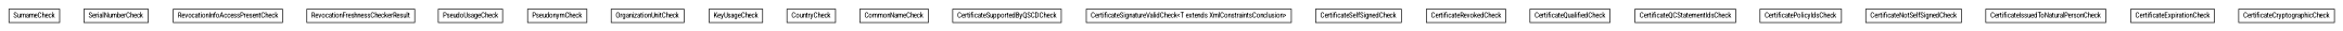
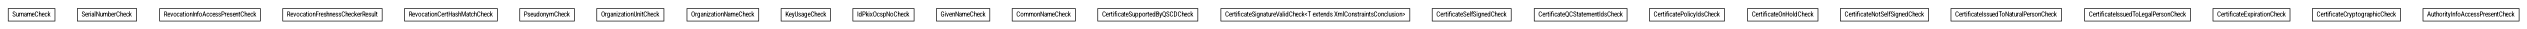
  digraph {
    nodesep=0.25
    ranksep=0.5
    fontname="Roboto Condensed"
    node [fontcolor=black fontname="Roboto Condensed" fontsize=10.0 shape=plaintext]
    n1 [label=<<table title="eu.europa.esig.dss.validation.process.bbb.xcv.sub.checks.SurnameCheck" border="0" cellborder="1" cellspacing="0" cellpadding="2" port="p" href="./SurnameCheck.html"> 		<tr><td><table border="0" cellspacing="0" cellpadding="1"> <tr><td align="center" balign="center"> SurnameCheck </td></tr> 		</table></td></tr> 		</table>>]
    n2 [label=<<table title="eu.europa.esig.dss.validation.process.bbb.xcv.sub.checks.SerialNumberCheck" border="0" cellborder="1" cellspacing="0" cellpadding="2" port="p" href="./SerialNumberCheck.html"> 		<tr><td><table border="0" cellspacing="0" cellpadding="1"> <tr><td align="center" balign="center"> SerialNumberCheck </td></tr> 		</table></td></tr> 		</table>>]
    n3 [label=<<table title="eu.europa.esig.dss.validation.process.bbb.xcv.sub.checks.RevocationInfoAccessPresentCheck" border="0" cellborder="1" cellspacing="0" cellpadding="2" port="p" href="./RevocationInfoAccessPresentCheck.html"> 		<tr><td><table border="0" cellspacing="0" cellpadding="1"> <tr><td align="center" balign="center"> RevocationInfoAccessPresentCheck </td></tr> 		</table></td></tr> 		</table>>]
    n4 [label=<<table title="eu.europa.esig.dss.validation.process.bbb.xcv.sub.checks.RevocationFreshnessCheckerResult" border="0" cellborder="1" cellspacing="0" cellpadding="2" port="p" href="./RevocationFreshnessCheckerResult.html"> 		<tr><td><table border="0" cellspacing="0" cellpadding="1"> <tr><td align="center" balign="center"> RevocationFreshnessCheckerResult </td></tr> 		</table></td></tr> 		</table>>]
-   n6 [label=<<table title="eu.europa.esig.dss.validation.process.bbb.xcv.sub.checks.PseudoUsageCheck" border="0" cellborder="1" cellspacing="0" cellpadding="2" port="p" href="./PseudoUsageCheck.html"> 		<tr><td><table border="0" cellspacing="0" cellpadding="1"> <tr><td align="center" balign="center"> PseudoUsageCheck </td></tr> 		</table></td></tr> 		</table>>]
+   n5 [label=<<table title="eu.europa.esig.dss.validation.process.bbb.xcv.sub.checks.RevocationCertHashMatchCheck" border="0" cellborder="1" cellspacing="0" cellpadding="2" port="p" href="./RevocationCertHashMatchCheck.html"> 		<tr><td><table border="0" cellspacing="0" cellpadding="1"> <tr><td align="center" balign="center"> RevocationCertHashMatchCheck </td></tr> 		</table></td></tr> 		</table>>]
    n7 [label=<<table title="eu.europa.esig.dss.validation.process.bbb.xcv.sub.checks.PseudonymCheck" border="0" cellborder="1" cellspacing="0" cellpadding="2" port="p" href="./PseudonymCheck.html"> 		<tr><td><table border="0" cellspacing="0" cellpadding="1"> <tr><td align="center" balign="center"> PseudonymCheck </td></tr> 		</table></td></tr> 		</table>>]
    n8 [label=<<table title="eu.europa.esig.dss.validation.process.bbb.xcv.sub.checks.OrganizationUnitCheck" border="0" cellborder="1" cellspacing="0" cellpadding="2" port="p" href="./OrganizationUnitCheck.html"> 		<tr><td><table border="0" cellspacing="0" cellpadding="1"> <tr><td align="center" balign="center"> OrganizationUnitCheck </td></tr> 		</table></td></tr> 		</table>>]
+   n9 [label=<<table title="eu.europa.esig.dss.validation.process.bbb.xcv.sub.checks.OrganizationNameCheck" border="0" cellborder="1" cellspacing="0" cellpadding="2" port="p" href="./OrganizationNameCheck.html"> 		<tr><td><table border="0" cellspacing="0" cellpadding="1"> <tr><td align="center" balign="center"> OrganizationNameCheck </td></tr> 		</table></td></tr> 		</table>>]
    n10 [label=<<table title="eu.europa.esig.dss.validation.process.bbb.xcv.sub.checks.KeyUsageCheck" border="0" cellborder="1" cellspacing="0" cellpadding="2" port="p" href="./KeyUsageCheck.html"> 		<tr><td><table border="0" cellspacing="0" cellpadding="1"> <tr><td align="center" balign="center"> KeyUsageCheck </td></tr> 		</table></td></tr> 		</table>>]
-   n13 [label=<<table title="eu.europa.esig.dss.validation.process.bbb.xcv.sub.checks.CountryCheck" border="0" cellborder="1" cellspacing="0" cellpadding="2" port="p" href="./CountryCheck.html"> 		<tr><td><table border="0" cellspacing="0" cellpadding="1"> <tr><td align="center" balign="center"> CountryCheck </td></tr> 		</table></td></tr> 		</table>>]
+   n11 [label=<<table title="eu.europa.esig.dss.validation.process.bbb.xcv.sub.checks.IdPkixOcspNoCheck" border="0" cellborder="1" cellspacing="0" cellpadding="2" port="p" href="./IdPkixOcspNoCheck.html"> 		<tr><td><table border="0" cellspacing="0" cellpadding="1"> <tr><td align="center" balign="center"> IdPkixOcspNoCheck </td></tr> 		</table></td></tr> 		</table>>]
+   n12 [label=<<table title="eu.europa.esig.dss.validation.process.bbb.xcv.sub.checks.GivenNameCheck" border="0" cellborder="1" cellspacing="0" cellpadding="2" port="p" href="./GivenNameCheck.html"> 		<tr><td><table border="0" cellspacing="0" cellpadding="1"> <tr><td align="center" balign="center"> GivenNameCheck </td></tr> 		</table></td></tr> 		</table>>]
    n14 [label=<<table title="eu.europa.esig.dss.validation.process.bbb.xcv.sub.checks.CommonNameCheck" border="0" cellborder="1" cellspacing="0" cellpadding="2" port="p" href="./CommonNameCheck.html"> 		<tr><td><table border="0" cellspacing="0" cellpadding="1"> <tr><td align="center" balign="center"> CommonNameCheck </td></tr> 		</table></td></tr> 		</table>>]
    n15 [label=<<table title="eu.europa.esig.dss.validation.process.bbb.xcv.sub.checks.CertificateSupportedByQSCDCheck" border="0" cellborder="1" cellspacing="0" cellpadding="2" port="p" href="./CertificateSupportedByQSCDCheck.html"> 		<tr><td><table border="0" cellspacing="0" cellpadding="1"> <tr><td align="center" balign="center"> CertificateSupportedByQSCDCheck </td></tr> 		</table></td></tr> 		</table>>]
    n16 [label=<<table title="eu.europa.esig.dss.validation.process.bbb.xcv.sub.checks.CertificateSignatureValidCheck" border="0" cellborder="1" cellspacing="0" cellpadding="2" port="p" href="./CertificateSignatureValidCheck.html"> 		<tr><td><table border="0" cellspacing="0" cellpadding="1"> <tr><td align="center" balign="center"> CertificateSignatureValidCheck&lt;T extends XmlConstraintsConclusion&gt; </td></tr> 		</table></td></tr> 		</table>>]
    n17 [label=<<table title="eu.europa.esig.dss.validation.process.bbb.xcv.sub.checks.CertificateSelfSignedCheck" border="0" cellborder="1" cellspacing="0" cellpadding="2" port="p" href="./CertificateSelfSignedCheck.html"> 		<tr><td><table border="0" cellspacing="0" cellpadding="1"> <tr><td align="center" balign="center"> CertificateSelfSignedCheck </td></tr> 		</table></td></tr> 		</table>>]
-   n18 [label=<<table title="eu.europa.esig.dss.validation.process.bbb.xcv.sub.checks.CertificateRevokedCheck" border="0" cellborder="1" cellspacing="0" cellpadding="2" port="p" href="./CertificateRevokedCheck.html"> 		<tr><td><table border="0" cellspacing="0" cellpadding="1"> <tr><td align="center" balign="center"> CertificateRevokedCheck </td></tr> 		</table></td></tr> 		</table>>]
-   n19 [label=<<table title="eu.europa.esig.dss.validation.process.bbb.xcv.sub.checks.CertificateQualifiedCheck" border="0" cellborder="1" cellspacing="0" cellpadding="2" port="p" href="./CertificateQualifiedCheck.html"> 		<tr><td><table border="0" cellspacing="0" cellpadding="1"> <tr><td align="center" balign="center"> CertificateQualifiedCheck </td></tr> 		</table></td></tr> 		</table>>]
    n20 [label=<<table title="eu.europa.esig.dss.validation.process.bbb.xcv.sub.checks.CertificateQCStatementIdsCheck" border="0" cellborder="1" cellspacing="0" cellpadding="2" port="p" href="./CertificateQCStatementIdsCheck.html"> 		<tr><td><table border="0" cellspacing="0" cellpadding="1"> <tr><td align="center" balign="center"> CertificateQCStatementIdsCheck </td></tr> 		</table></td></tr> 		</table>>]
    n21 [label=<<table title="eu.europa.esig.dss.validation.process.bbb.xcv.sub.checks.CertificatePolicyIdsCheck" border="0" cellborder="1" cellspacing="0" cellpadding="2" port="p" href="./CertificatePolicyIdsCheck.html"> 		<tr><td><table border="0" cellspacing="0" cellpadding="1"> <tr><td align="center" balign="center"> CertificatePolicyIdsCheck </td></tr> 		</table></td></tr> 		</table>>]
+   n22 [label=<<table title="eu.europa.esig.dss.validation.process.bbb.xcv.sub.checks.CertificateOnHoldCheck" border="0" cellborder="1" cellspacing="0" cellpadding="2" port="p" href="./CertificateOnHoldCheck.html"> 		<tr><td><table border="0" cellspacing="0" cellpadding="1"> <tr><td align="center" balign="center"> CertificateOnHoldCheck </td></tr> 		</table></td></tr> 		</table>>]
    n23 [label=<<table title="eu.europa.esig.dss.validation.process.bbb.xcv.sub.checks.CertificateNotSelfSignedCheck" border="0" cellborder="1" cellspacing="0" cellpadding="2" port="p" href="./CertificateNotSelfSignedCheck.html"> 		<tr><td><table border="0" cellspacing="0" cellpadding="1"> <tr><td align="center" balign="center"> CertificateNotSelfSignedCheck </td></tr> 		</table></td></tr> 		</table>>]
    n24 [label=<<table title="eu.europa.esig.dss.validation.process.bbb.xcv.sub.checks.CertificateIssuedToNaturalPersonCheck" border="0" cellborder="1" cellspacing="0" cellpadding="2" port="p" href="./CertificateIssuedToNaturalPersonCheck.html"> 		<tr><td><table border="0" cellspacing="0" cellpadding="1"> <tr><td align="center" balign="center"> CertificateIssuedToNaturalPersonCheck </td></tr> 		</table></td></tr> 		</table>>]
+   n25 [label=<<table title="eu.europa.esig.dss.validation.process.bbb.xcv.sub.checks.CertificateIssuedToLegalPersonCheck" border="0" cellborder="1" cellspacing="0" cellpadding="2" port="p" href="./CertificateIssuedToLegalPersonCheck.html"> 		<tr><td><table border="0" cellspacing="0" cellpadding="1"> <tr><td align="center" balign="center"> CertificateIssuedToLegalPersonCheck </td></tr> 		</table></td></tr> 		</table>>]
    n26 [label=<<table title="eu.europa.esig.dss.validation.process.bbb.xcv.sub.checks.CertificateExpirationCheck" border="0" cellborder="1" cellspacing="0" cellpadding="2" port="p" href="./CertificateExpirationCheck.html"> 		<tr><td><table border="0" cellspacing="0" cellpadding="1"> <tr><td align="center" balign="center"> CertificateExpirationCheck </td></tr> 		</table></td></tr> 		</table>>]
    n27 [label=<<table title="eu.europa.esig.dss.validation.process.bbb.xcv.sub.checks.CertificateCryptographicCheck" border="0" cellborder="1" cellspacing="0" cellpadding="2" port="p" href="./CertificateCryptographicCheck.html"> 		<tr><td><table border="0" cellspacing="0" cellpadding="1"> <tr><td align="center" balign="center"> CertificateCryptographicCheck </td></tr> 		</table></td></tr> 		</table>>]
+   n28 [label=<<table title="eu.europa.esig.dss.validation.process.bbb.xcv.sub.checks.AuthorityInfoAccessPresentCheck" border="0" cellborder="1" cellspacing="0" cellpadding="2" port="p" href="./AuthorityInfoAccessPresentCheck.html"> 		<tr><td><table border="0" cellspacing="0" cellpadding="1"> <tr><td align="center" balign="center"> AuthorityInfoAccessPresentCheck </td></tr> 		</table></td></tr> 		</table>>]
  }
